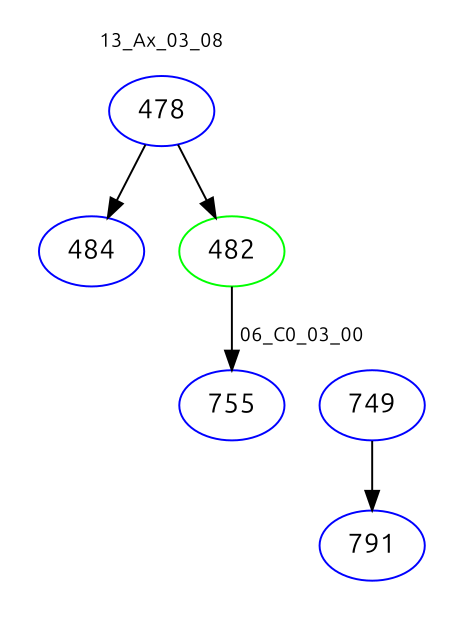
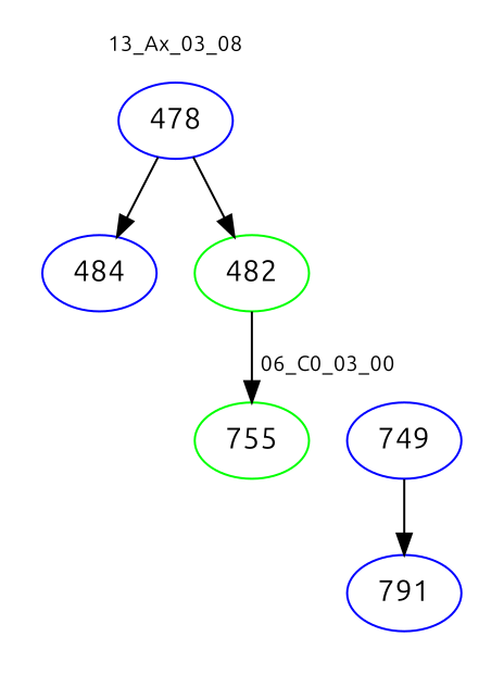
  digraph {
    fontname=Ubuntu
    node [color=blue fontname=Ubuntu]
    edge [color=black fontname=Ubuntu]
    n1 [label=478]
    n2 [label=484]
    n3 [color=green label=482]
    n4 [label=749]
-   n5 [label=755]
+   n5 [color=green label=755]
    n6 [label=791]
    subgraph cluster_1 {
      color=white
      fontsize=10
      label="13_Ax_03_08"
      n1
      n2
      n3
    }
    subgraph cluster_2 {
      color=white
      fontsize=10
      label="06_C0_03_00"
      n4
      n5
      n6
    }
    n1 -> n2
    n1 -> n3
    n3 -> n5
    n4 -> n6
  }
